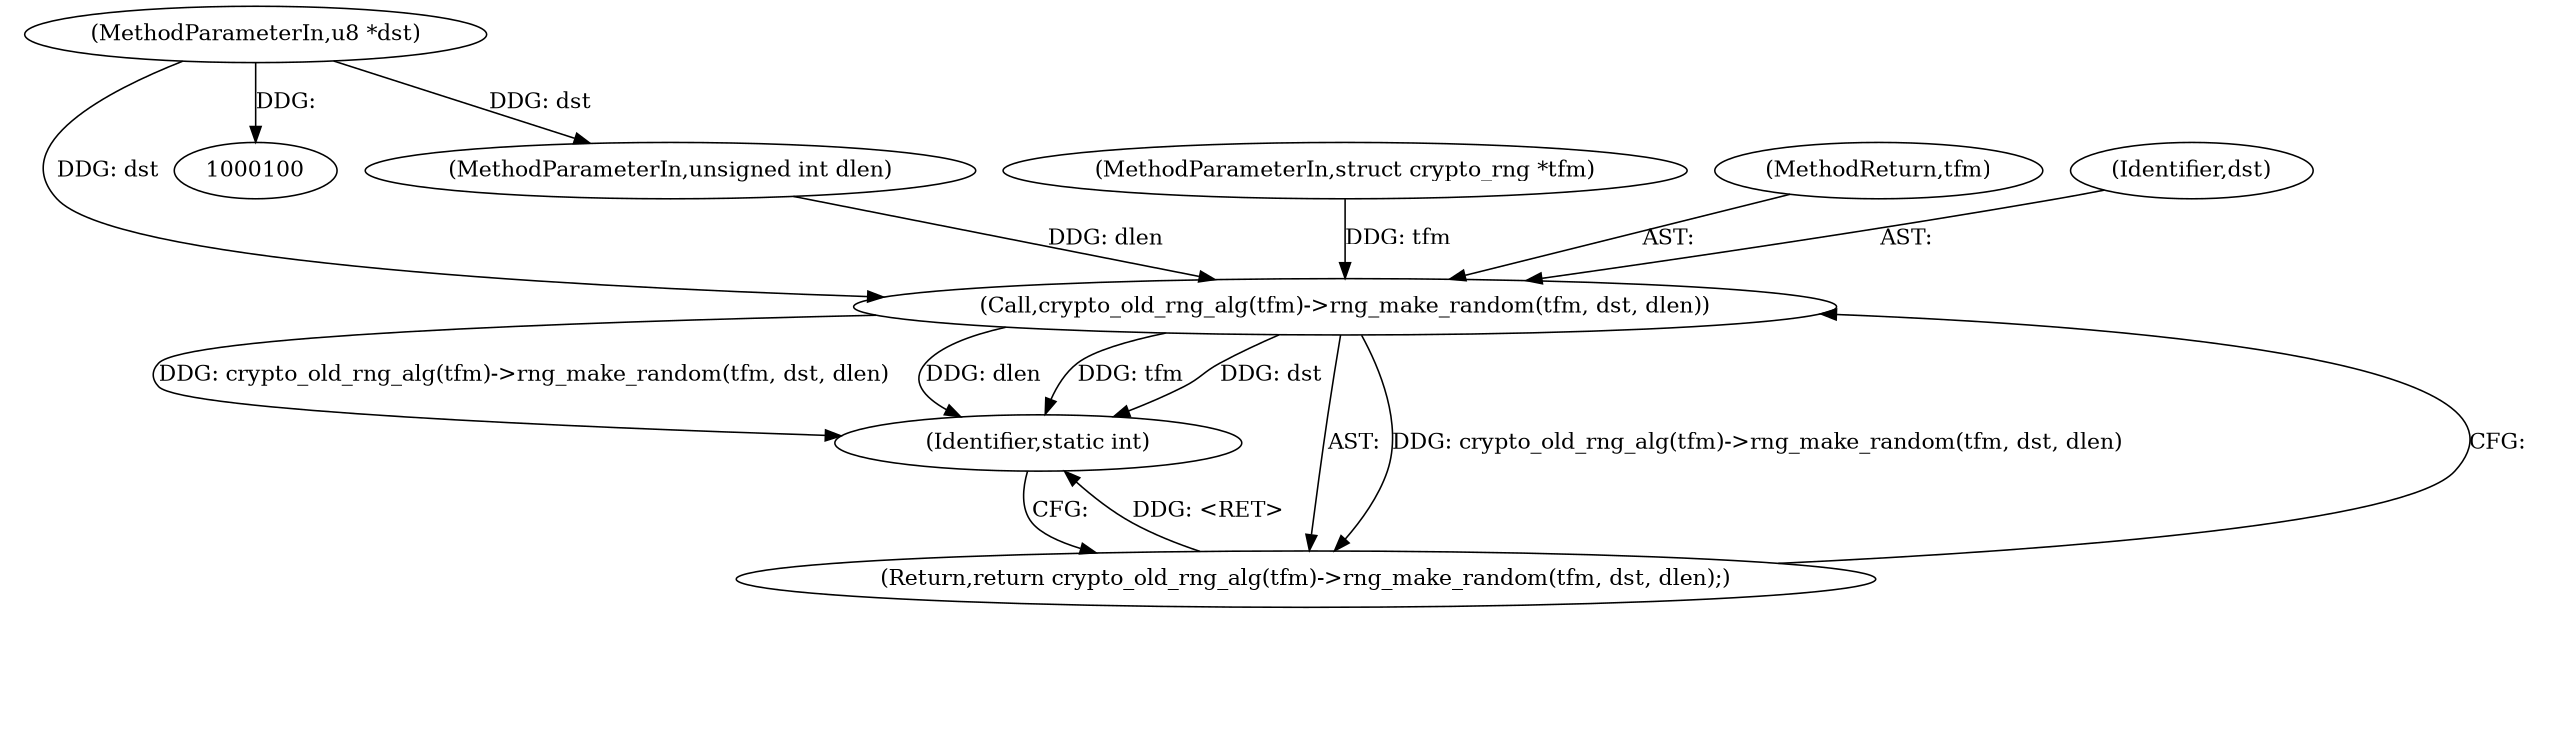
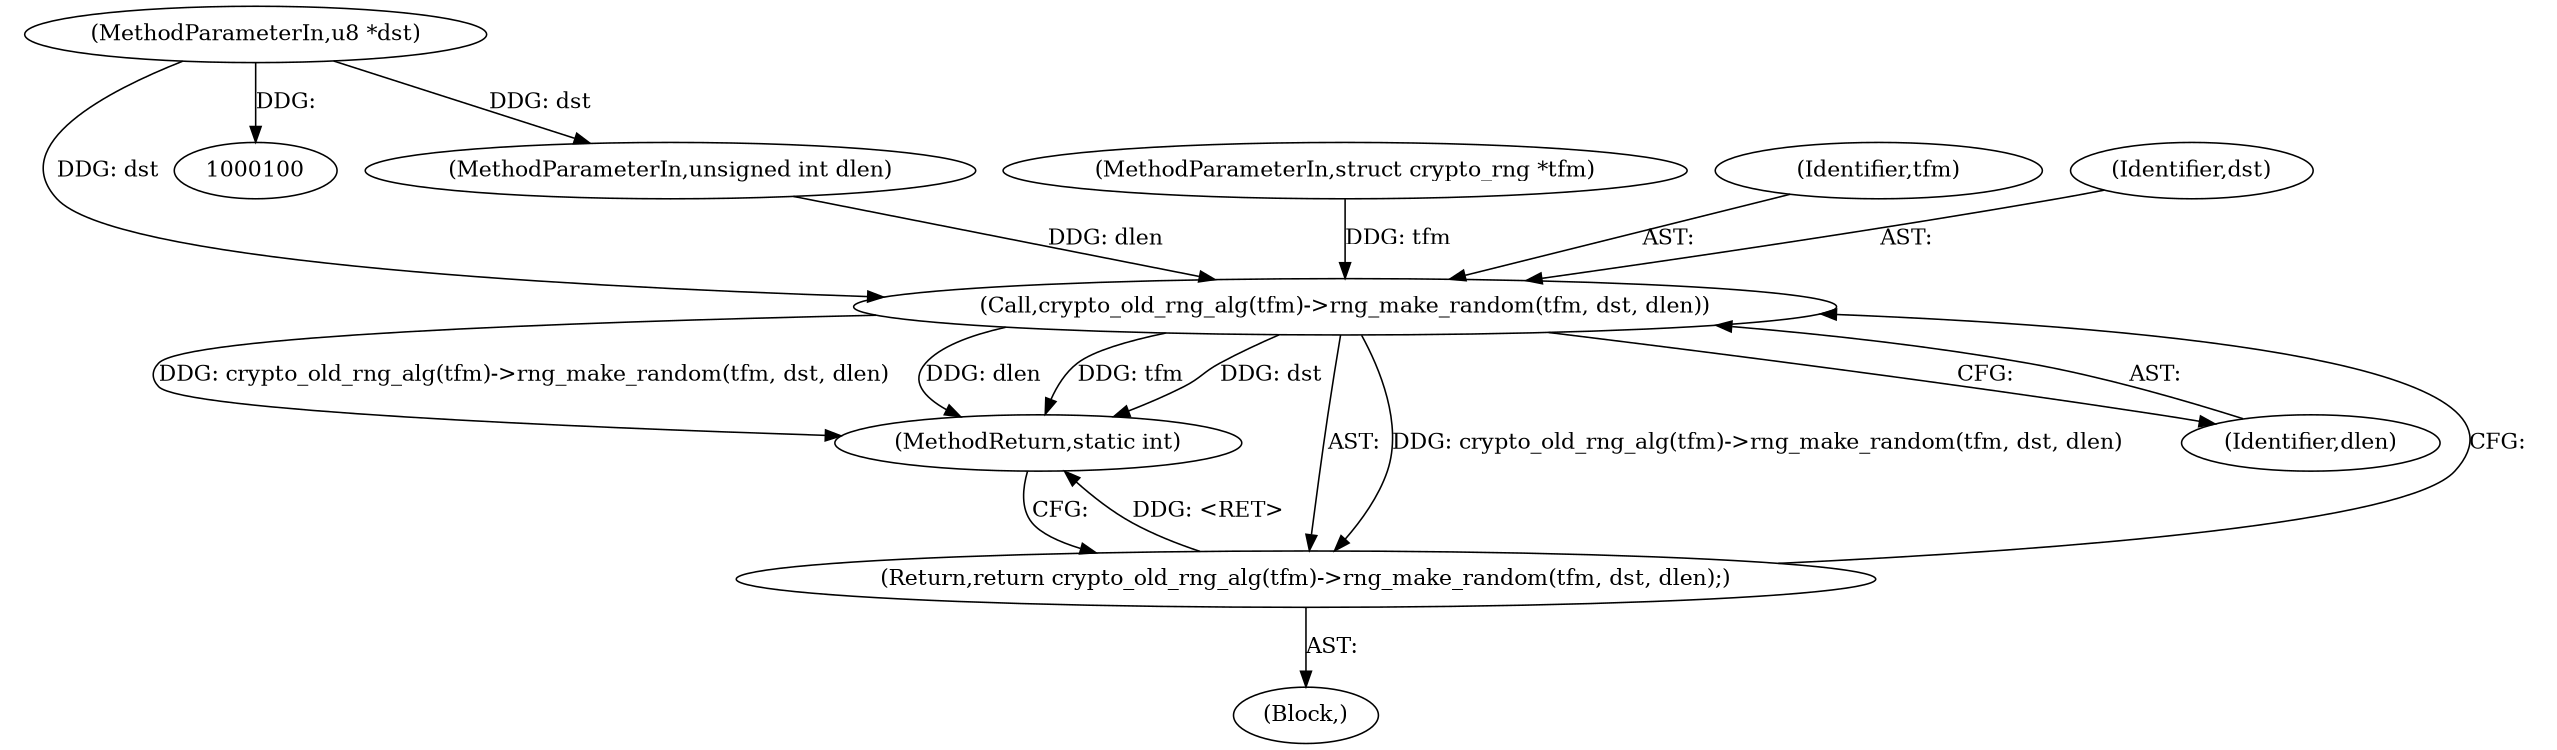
  digraph {
    n1 [label="(MethodParameterIn,u8 *dst)"]
    n2 [label="(Call,crypto_old_rng_alg(tfm)->rng_make_random(tfm, dst, dlen))"]
    1000100
    n4 [label="(MethodParameterIn,unsigned int dlen)"]
-   n5 [label="(Identifier,static int)"]
+   n5 [label="(MethodReturn,static int)"]
    n6 [label="(Return,return crypto_old_rng_alg(tfm)->rng_make_random(tfm, dst, dlen);)"]
+   n7 [label="(Identifier,dlen)"]
+   n8 [label="(Block,)"]
    n9 [label="(MethodParameterIn,struct crypto_rng *tfm)"]
-   n10 [label="(MethodReturn,tfm)"]
+   n10 [label="(Identifier,tfm)"]
    n11 [label="(Identifier,dst)"]
    n1 -> n2 [label="DDG: dst"]
    n1 -> 1000100 [label="DDG: "]
    n1 -> n4 [label="DDG: dst"]
    n2 -> n5 [label="DDG: crypto_old_rng_alg(tfm)->rng_make_random(tfm, dst, dlen)"]
    n2 -> n5 [label="DDG: dlen"]
    n2 -> n5 [label="DDG: tfm"]
    n2 -> n5 [label="DDG: dst"]
    n2 -> n6 [label="AST: "]
    n2 -> n6 [label="DDG: crypto_old_rng_alg(tfm)->rng_make_random(tfm, dst, dlen)"]
+   n2 -> n7 [label="CFG: "]
    n4 -> n2 [label="DDG: dlen"]
    n5 -> n6 [label="CFG: "]
    n6 -> n2 [label="CFG: "]
    n6 -> n5 [label="DDG: <RET>"]
+   n6 -> n8 [label="AST: "]
+   n7 -> n2 [label="AST: "]
    n9 -> n2 [label="DDG: tfm"]
    n10 -> n2 [label="AST: "]
    n11 -> n2 [label="AST: "]
  }
